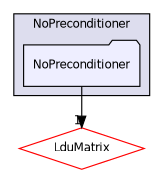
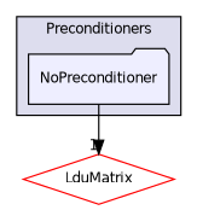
  digraph {
    compound=true
    node [fontname=Helvetica fontsize=10]
    n1 [fillcolor="#eeeeff" label=NoPreconditioner pencolor=black shape=folder style=filled]
    n2 [color=red label=LduMatrix shape=diamond]
    subgraph cluster_1 {
      bgcolor="#ddddee"
      fontname=Helvetica
      fontsize=10
-     label=NoPreconditioner
+     label=Preconditioners
      pencolor=black
      n1
    }
    n1 -> n2 [headlabel=1 labeldistance=1.5 labelfontname=Helvetica labelfontsize=10]
  }
